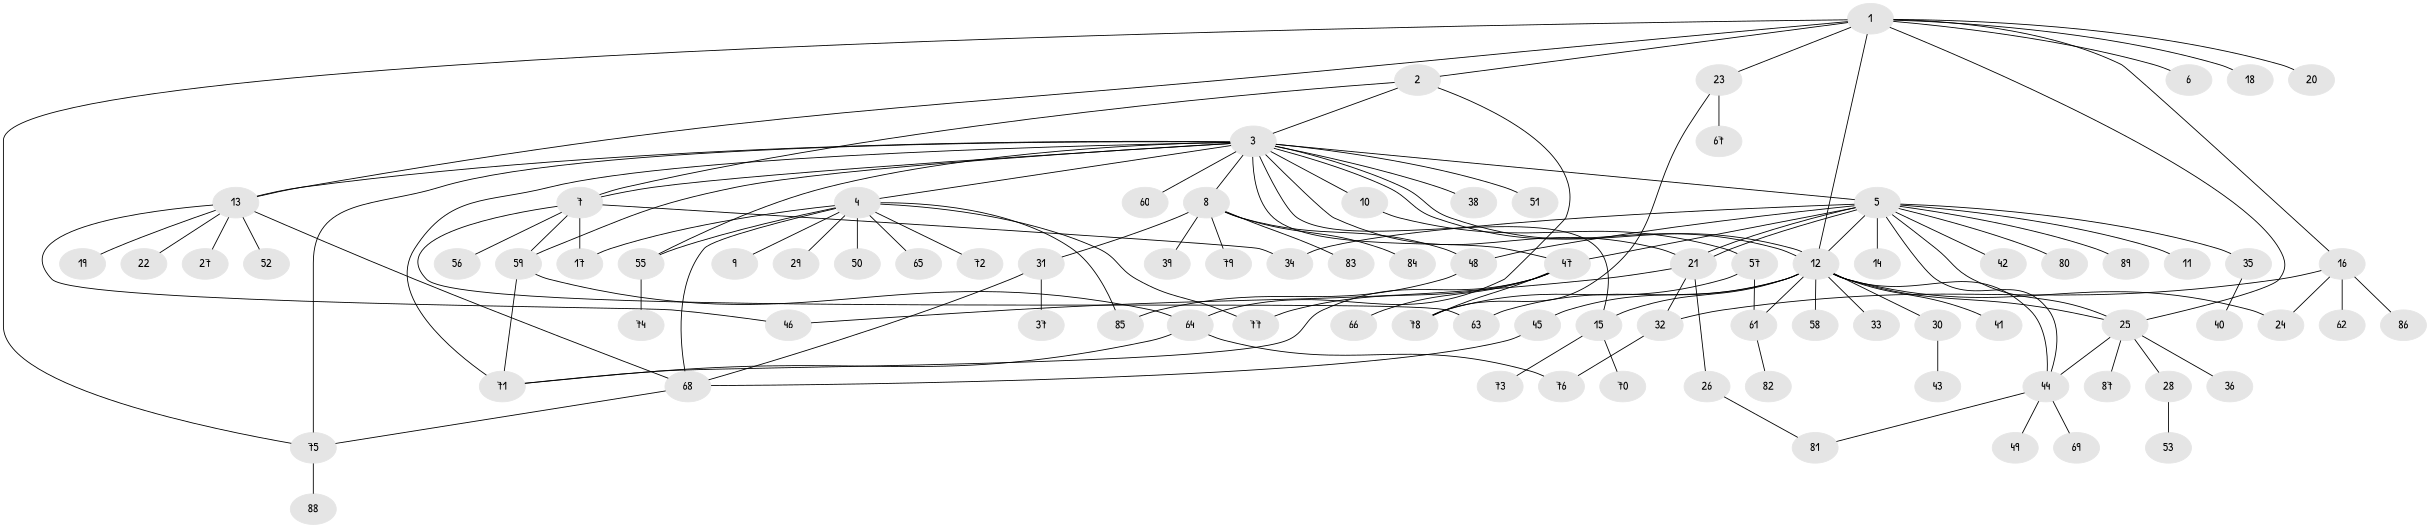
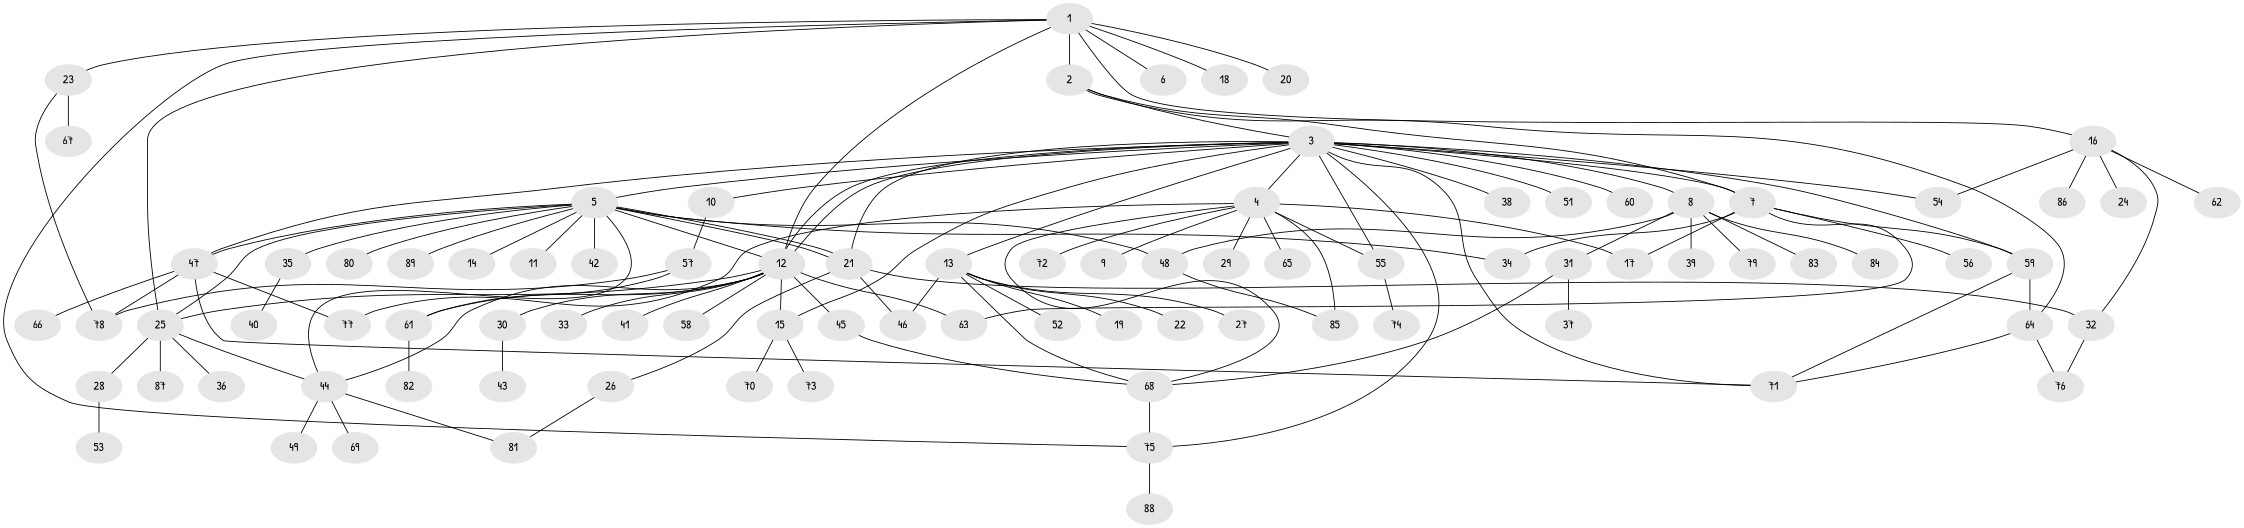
  graph {
    fontname="Patrick Hand"
    node [color=gray90 fontname="Patrick Hand" style=filled]
    edge [fontname="Patrick Hand"]
    1
    2
    6
    12
    13
    16
    18
    20
    23
    25
    75
    3
    7
    64
    4
    55
    9
    17
    29
-   50
    65
    68
    72
    77
    85
    15
    44
    63
    24
    30
    33
    41
    45
    58
    61
    19
    22
    27
    46
    52
+   54
    32
    62
    86
    78
    67
    28
    36
    87
    88
    5
    8
    10
    21
    38
    47
    51
    59
    60
    71
    34
    56
    76
    11
    14
    35
    42
    48
    80
    89
    31
    39
    79
    83
    84
    57
    70
    73
    26
    66
    74
    40
    81
    49
    69
    37
    43
    82
    53
    1 -- 2
    1 -- 6
    1 -- 12
-   1 -- 13
    1 -- 16
    1 -- 18
    1 -- 20
    1 -- 23
    1 -- 25
    1 -- 75
    2 -- 3
    2 -- 7
    2 -- 64
    12 -- 25
    12 -- 15
    12 -- 44
    12 -- 63
-   12 -- 24
    12 -- 30
    12 -- 33
    12 -- 41
    12 -- 45
    12 -- 58
    12 -- 61
    13 -- 68
    13 -- 19
    13 -- 22
    13 -- 27
    13 -- 46
    13 -- 52
    16 -- 24
+   16 -- 54
    16 -- 32
    16 -- 62
    16 -- 86
    23 -- 78
    23 -- 67
    25 -- 44
    25 -- 28
    25 -- 36
    25 -- 87
    75 -- 88
    3 -- 12
    3 -- 12
    3 -- 13
    3 -- 75
    3 -- 7
    3 -- 4
    3 -- 55
    3 -- 15
+   3 -- 54
    3 -- 5
    3 -- 8
    3 -- 10
    3 -- 21
    3 -- 38
    3 -- 47
    3 -- 51
    3 -- 59
    3 -- 60
    3 -- 71
    7 -- 17
    7 -- 63
    7 -- 59
    7 -- 34
    7 -- 56
    64 -- 71
    64 -- 76
    4 -- 55
    4 -- 9
    4 -- 17
    4 -- 29
-   4 -- 50
    4 -- 65
    4 -- 68
    4 -- 72
    4 -- 77
    4 -- 85
    55 -- 74
    68 -- 75
    15 -- 70
    15 -- 73
    44 -- 81
    44 -- 49
    44 -- 69
    30 -- 43
    45 -- 68
    61 -- 82
    32 -- 76
    28 -- 53
    5 -- 12
    5 -- 25
    5 -- 44
    5 -- 21
    5 -- 21
    5 -- 47
    5 -- 34
    5 -- 11
    5 -- 14
    5 -- 35
    5 -- 42
    5 -- 48
    5 -- 80
    5 -- 89
    8 -- 48
    8 -- 31
    8 -- 39
    8 -- 79
    8 -- 83
    8 -- 84
    10 -- 57
    21 -- 46
    21 -- 32
    21 -- 26
    47 -- 77
    47 -- 78
    47 -- 71
    47 -- 66
    59 -- 64
    59 -- 71
    35 -- 40
    48 -- 85
    31 -- 68
    31 -- 37
    57 -- 61
    57 -- 78
    26 -- 81
  }
